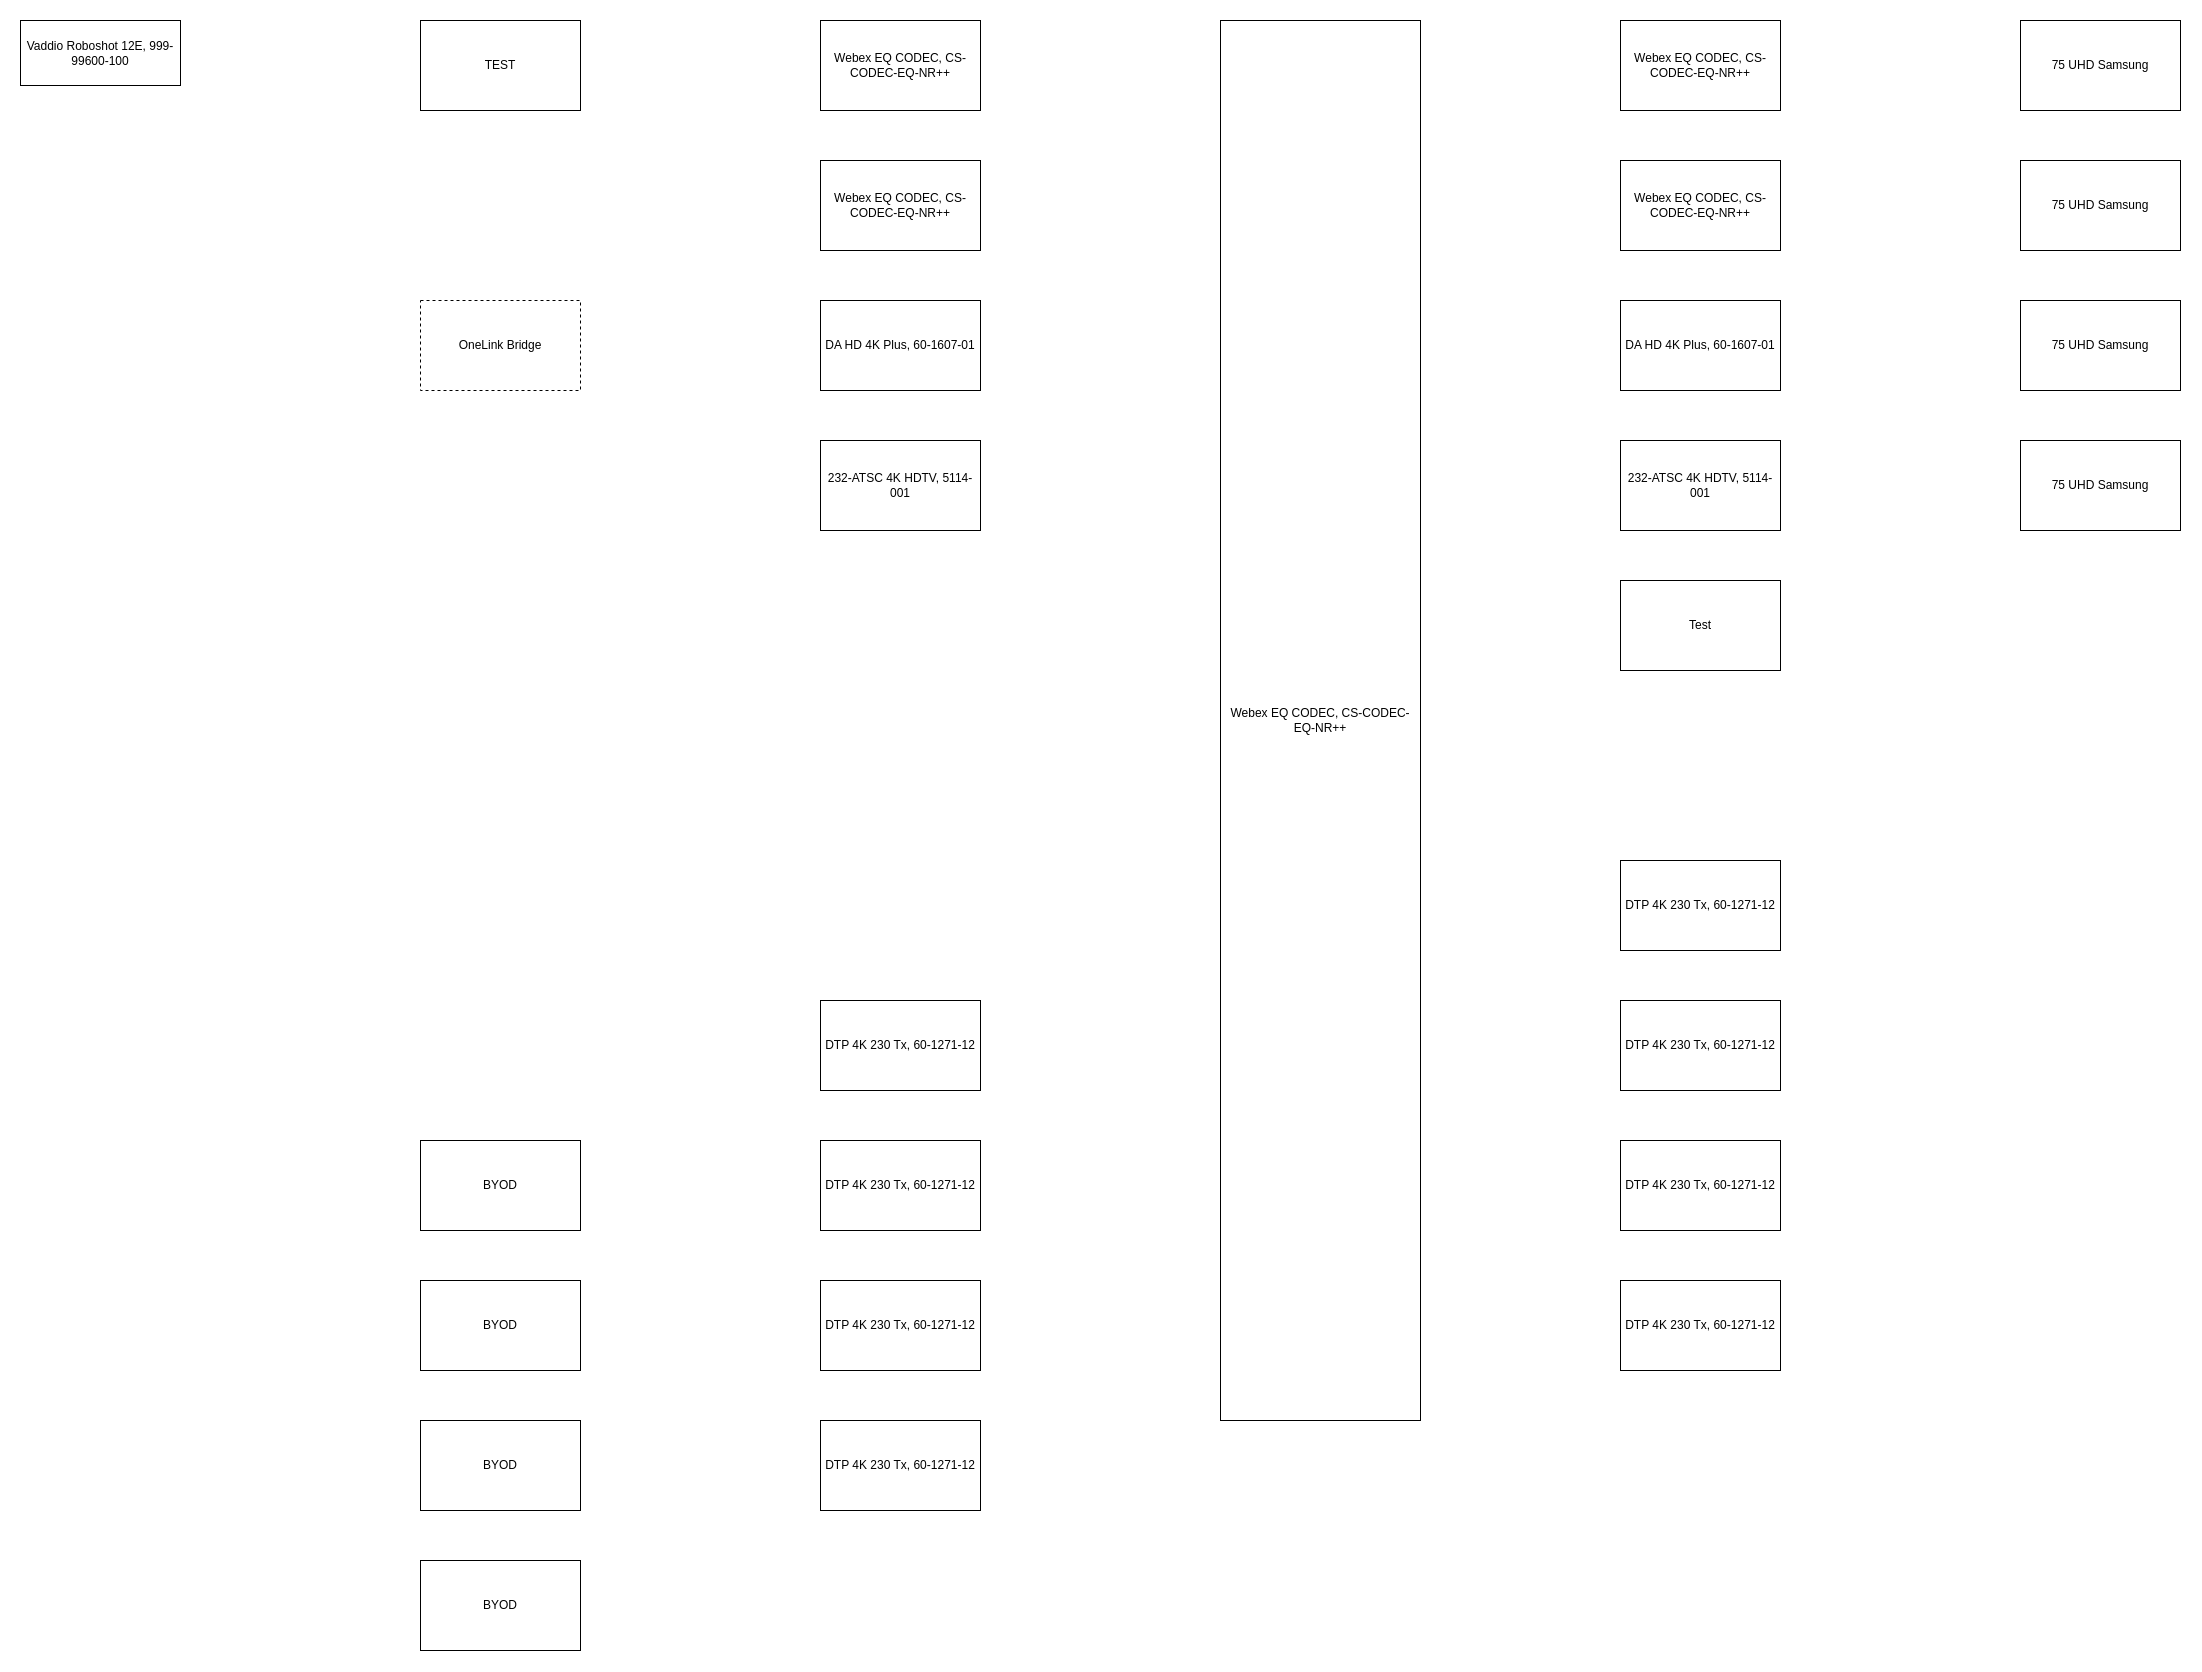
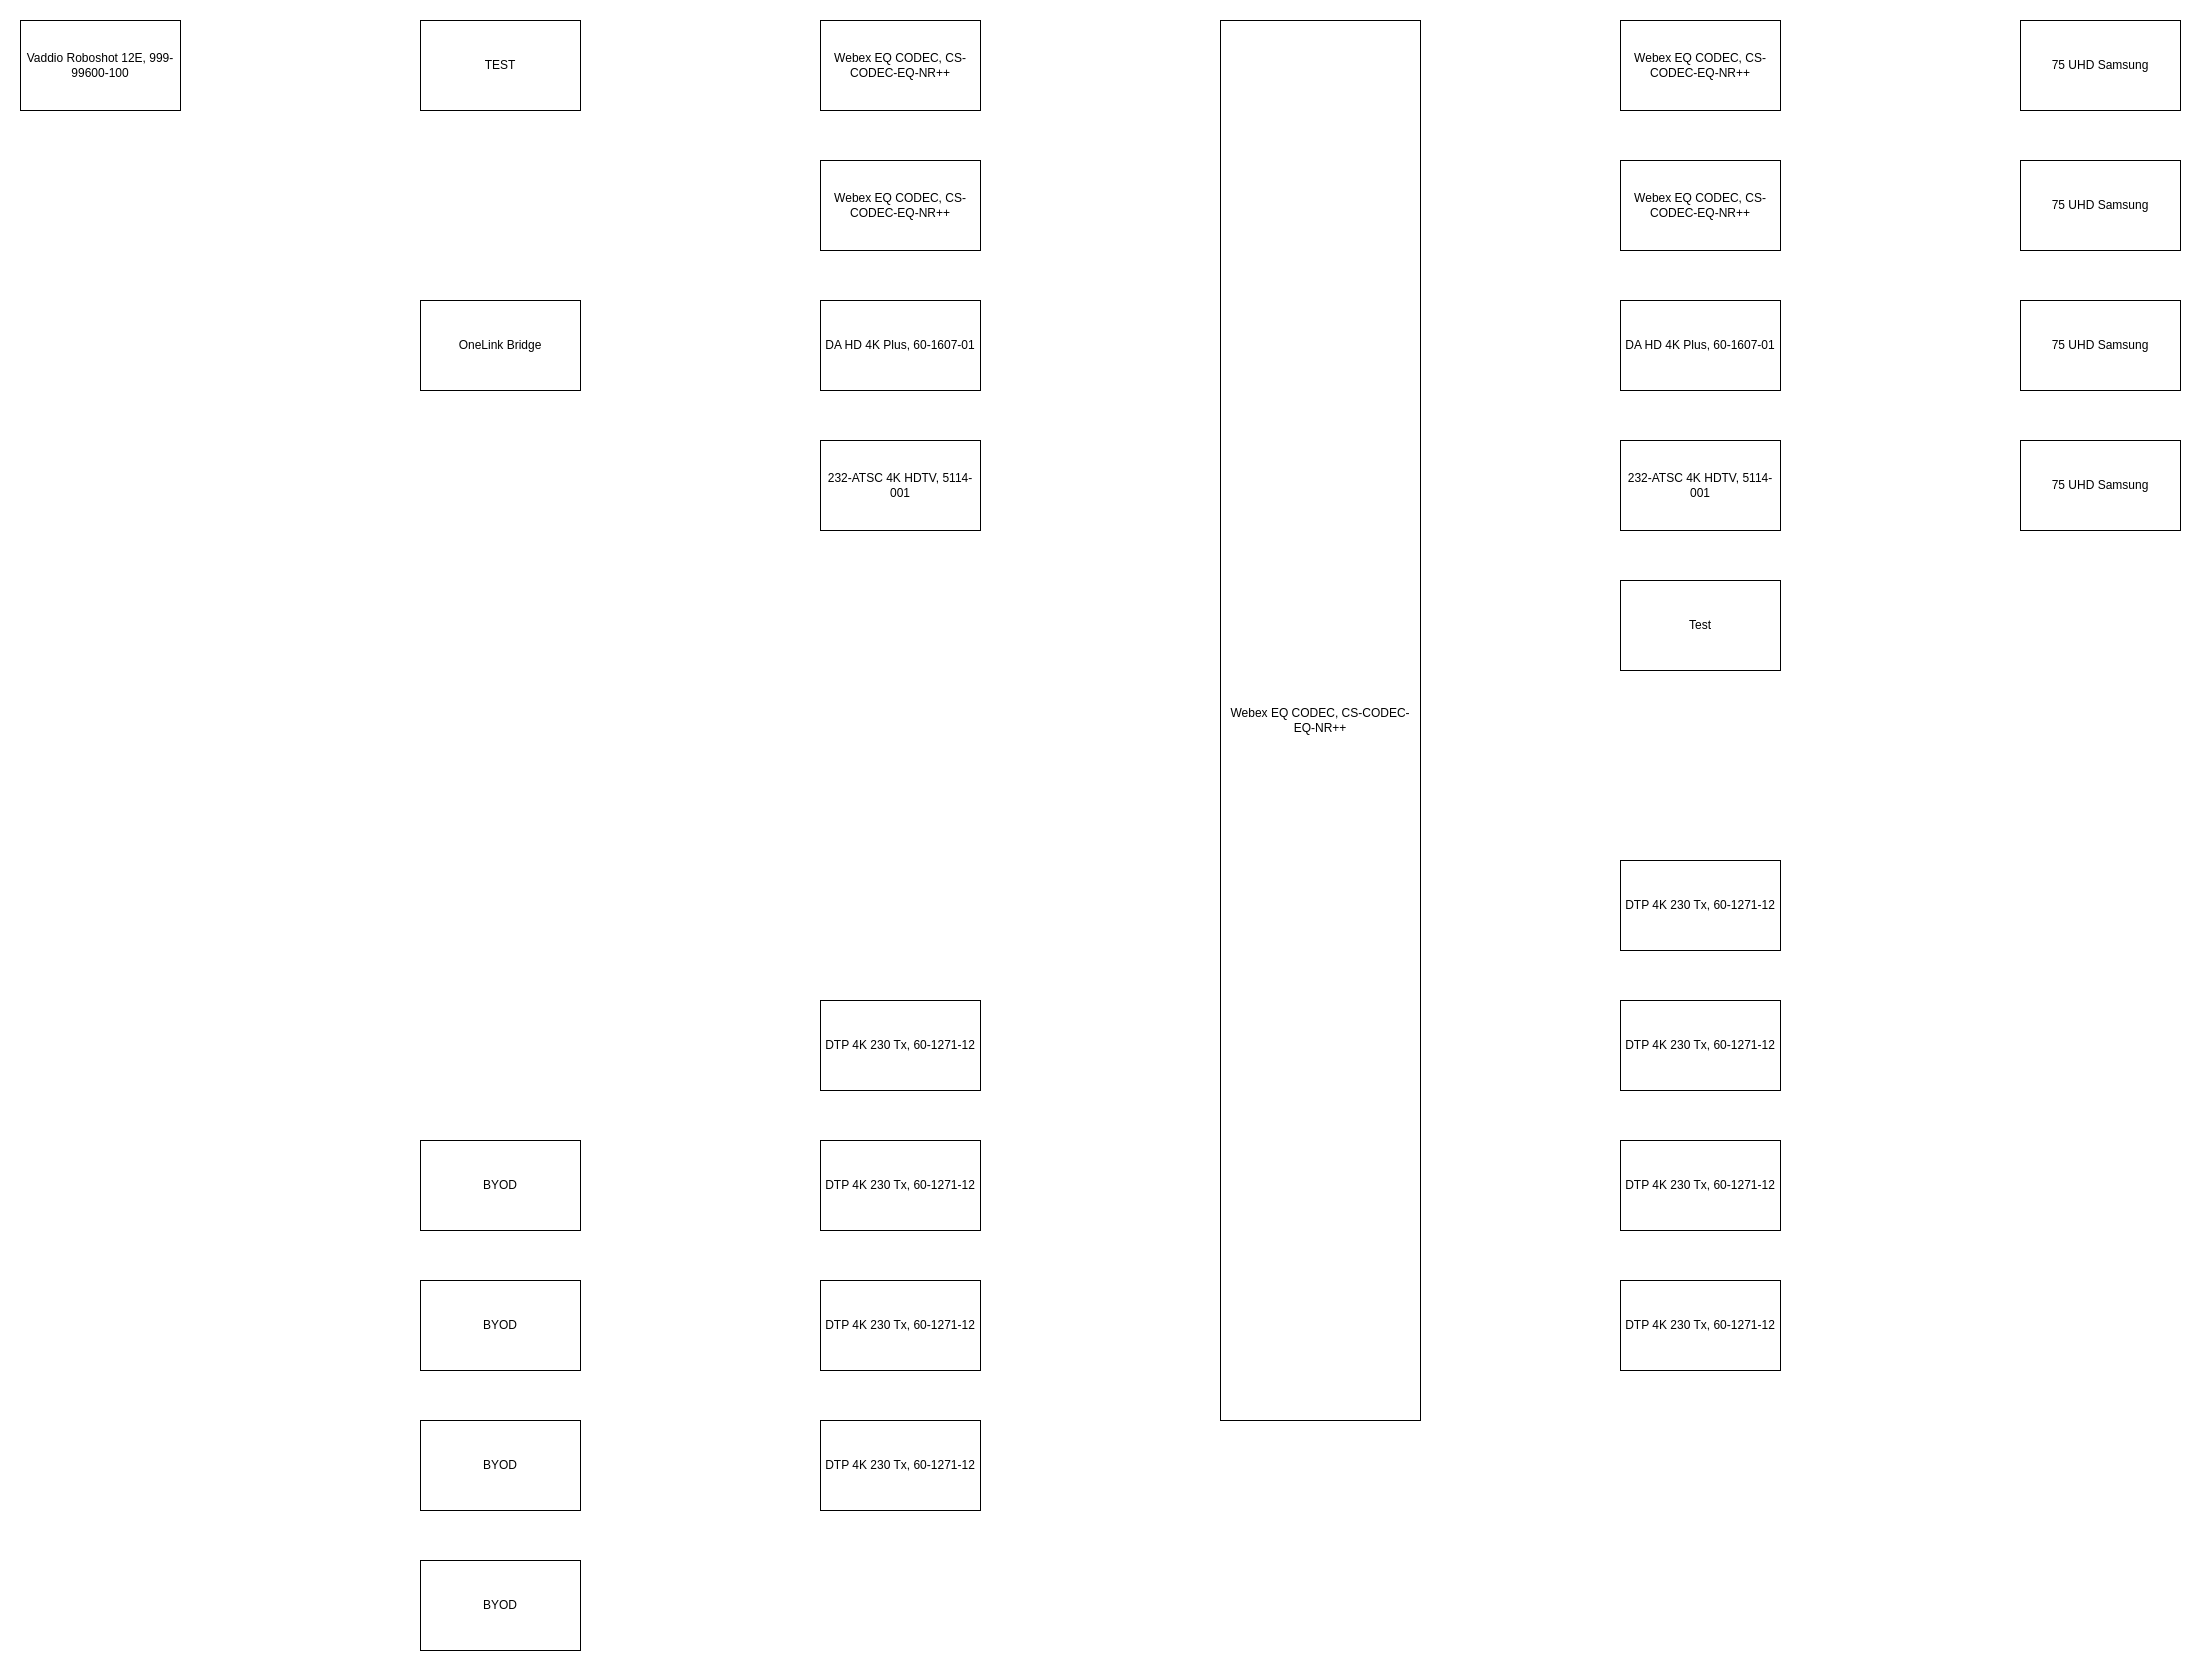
  <mxCell id="0" />
  <mxCell id="1" parent="0" />
  <mxCell id="2" value="Webex EQ CODEC, CS-CODEC-EQ-NR++" style="rounded=0;whiteSpace=wrap;html=1;" parent="1" connectable="" edge="" vertex="1"><mxGeometry x="1220" y="20" width="200" height="1400" relative="" as="geometry" /></mxCell>
  <mxCell id="3" value="Webex EQ CODEC, CS-CODEC-EQ-NR++" style="rounded=0;whiteSpace=wrap;html=1;" parent="1" connectable="" edge="" vertex="1"><mxGeometry x="820" y="20" width="160" height="90" relative="" as="geometry" /></mxCell>
  <mxCell id="4" value="Webex EQ CODEC, CS-CODEC-EQ-NR++" style="rounded=0;whiteSpace=wrap;html=1;" parent="1" connectable="" edge="" vertex="1"><mxGeometry x="820" y="160" width="160" height="90" relative="" as="geometry" /></mxCell>
  <mxCell id="5" value="DA HD 4K Plus, 60-1607-01" style="rounded=0;whiteSpace=wrap;html=1;" parent="1" connectable="" edge="" vertex="1"><mxGeometry x="820" y="300" width="160" height="90" relative="" as="geometry" /></mxCell>
  <mxCell id="6" value="232-ATSC 4K HDTV, 5114-001" style="rounded=0;whiteSpace=wrap;html=1;" parent="1" connectable="" edge="" vertex="1"><mxGeometry x="820" y="440" width="160" height="90" relative="" as="geometry" /></mxCell>
  <mxCell id="7" value="DTP 4K 230 Tx, 60-1271-12" style="rounded=0;whiteSpace=wrap;html=1;" parent="1" connectable="" edge="" vertex="1"><mxGeometry x="820" y="1000" width="160" height="90" relative="" as="geometry" /></mxCell>
  <mxCell id="8" value="DTP 4K 230 Tx, 60-1271-12" style="rounded=0;whiteSpace=wrap;html=1;" parent="1" connectable="" edge="" vertex="1"><mxGeometry x="820" y="1140" width="160" height="90" relative="" as="geometry" /></mxCell>
  <mxCell id="9" value="DTP 4K 230 Tx, 60-1271-12" style="rounded=0;whiteSpace=wrap;html=1;" parent="1" connectable="" edge="" vertex="1"><mxGeometry x="820" y="1280" width="160" height="90" relative="" as="geometry" /></mxCell>
  <mxCell id="10" value="DTP 4K 230 Tx, 60-1271-12" style="rounded=0;whiteSpace=wrap;html=1;" parent="1" connectable="" edge="" vertex="1"><mxGeometry x="820" y="1420" width="160" height="90" relative="" as="geometry" /></mxCell>
  <mxCell id="11" value="TEST" style="rounded=0;whiteSpace=wrap;html=1;" parent="1" connectable="" edge="" vertex="1"><mxGeometry x="420" y="20" width="160" height="90" relative="" as="geometry" /></mxCell>
- <mxCell id="12" value="OneLink Bridge" style="rounded=0;whiteSpace=wrap;html=1;dashed=1;" parent="1" connectable="" edge="" vertex="1"><mxGeometry x="420" y="300" width="160" height="90" relative="" as="geometry" /></mxCell>
+ <mxCell id="12" value="OneLink Bridge" style="rounded=0;whiteSpace=wrap;html=1;" parent="1" connectable="" edge="" vertex="1"><mxGeometry x="420" y="300" width="160" height="90" relative="" as="geometry" /></mxCell>
  <mxCell id="13" value="BYOD" style="rounded=0;whiteSpace=wrap;html=1;" parent="1" connectable="" edge="" vertex="1"><mxGeometry x="420" y="1140" width="160" height="90" relative="" as="geometry" /></mxCell>
  <mxCell id="14" value="BYOD" style="rounded=0;whiteSpace=wrap;html=1;" parent="1" connectable="" edge="" vertex="1"><mxGeometry x="420" y="1280" width="160" height="90" relative="" as="geometry" /></mxCell>
  <mxCell id="15" value="BYOD" style="rounded=0;whiteSpace=wrap;html=1;" parent="1" connectable="" edge="" vertex="1"><mxGeometry x="420" y="1420" width="160" height="90" relative="" as="geometry" /></mxCell>
  <mxCell id="16" value="BYOD" style="rounded=0;whiteSpace=wrap;html=1;" parent="1" connectable="" edge="" vertex="1"><mxGeometry x="420" y="1560" width="160" height="90" relative="" as="geometry" /></mxCell>
- <mxCell id="17" value="Vaddio Roboshot 12E, 999-99600-100" style="rounded=0;whiteSpace=wrap;html=1;" parent="1" connectable="" edge="" vertex="1"><mxGeometry x="20" y="20" width="160" height="65" relative="" as="geometry" /></mxCell>
+ <mxCell id="17" value="Vaddio Roboshot 12E, 999-99600-100" style="rounded=0;whiteSpace=wrap;html=1;" parent="1" connectable="" edge="" vertex="1"><mxGeometry x="20" y="20" width="160" height="90" relative="" as="geometry" /></mxCell>
  <mxCell id="18" value="Webex EQ CODEC, CS-CODEC-EQ-NR++" style="rounded=0;whiteSpace=wrap;html=1;" parent="1" connectable="" edge="" vertex="1"><mxGeometry x="1620" y="20" width="160" height="90" relative="" as="geometry" /></mxCell>
  <mxCell id="19" value="Webex EQ CODEC, CS-CODEC-EQ-NR++" style="rounded=0;whiteSpace=wrap;html=1;" parent="1" connectable="" edge="" vertex="1"><mxGeometry x="1620" y="160" width="160" height="90" relative="" as="geometry" /></mxCell>
  <mxCell id="20" value="DA HD 4K Plus, 60-1607-01" style="rounded=0;whiteSpace=wrap;html=1;" parent="1" connectable="" edge="" vertex="1"><mxGeometry x="1620" y="300" width="160" height="90" relative="" as="geometry" /></mxCell>
  <mxCell id="21" value="232-ATSC 4K HDTV, 5114-001" style="rounded=0;whiteSpace=wrap;html=1;" parent="1" connectable="" edge="" vertex="1"><mxGeometry x="1620" y="440" width="160" height="90" relative="" as="geometry" /></mxCell>
  <mxCell id="22" value="Test" style="rounded=0;whiteSpace=wrap;html=1;" parent="1" connectable="" edge="" vertex="1"><mxGeometry x="1620" y="580" width="160" height="90" relative="" as="geometry" /></mxCell>
  <mxCell id="23" value="DTP 4K 230 Tx, 60-1271-12" style="rounded=0;whiteSpace=wrap;html=1;" parent="1" connectable="" edge="" vertex="1"><mxGeometry x="1620" y="860" width="160" height="90" relative="" as="geometry" /></mxCell>
  <mxCell id="24" value="DTP 4K 230 Tx, 60-1271-12" style="rounded=0;whiteSpace=wrap;html=1;" parent="1" connectable="" edge="" vertex="1"><mxGeometry x="1620" y="1000" width="160" height="90" relative="" as="geometry" /></mxCell>
  <mxCell id="25" value="DTP 4K 230 Tx, 60-1271-12" style="rounded=0;whiteSpace=wrap;html=1;" parent="1" connectable="" edge="" vertex="1"><mxGeometry x="1620" y="1140" width="160" height="90" relative="" as="geometry" /></mxCell>
  <mxCell id="26" value="DTP 4K 230 Tx, 60-1271-12" style="rounded=0;whiteSpace=wrap;html=1;" parent="1" connectable="" edge="" vertex="1"><mxGeometry x="1620" y="1280" width="160" height="90" relative="" as="geometry" /></mxCell>
  <mxCell id="27" value="75 UHD Samsung" style="rounded=0;whiteSpace=wrap;html=1;" parent="1" connectable="" edge="" vertex="1"><mxGeometry x="2020" y="20" width="160" height="90" relative="" as="geometry" /></mxCell>
  <mxCell id="28" value="75 UHD Samsung" style="rounded=0;whiteSpace=wrap;html=1;" parent="1" connectable="" edge="" vertex="1"><mxGeometry x="2020" y="160" width="160" height="90" relative="" as="geometry" /></mxCell>
  <mxCell id="29" value="75 UHD Samsung" style="rounded=0;whiteSpace=wrap;html=1;" parent="1" connectable="" edge="" vertex="1"><mxGeometry x="2020" y="300" width="160" height="90" relative="" as="geometry" /></mxCell>
  <mxCell id="30" value="75 UHD Samsung" style="rounded=0;whiteSpace=wrap;html=1;" parent="1" connectable="" edge="" vertex="1"><mxGeometry x="2020" y="440" width="160" height="90" relative="" as="geometry" /></mxCell>
